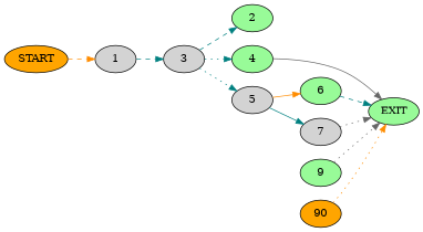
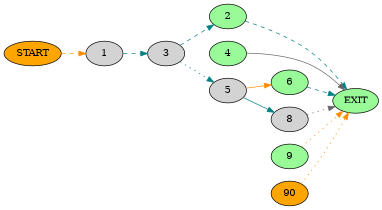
  digraph {
    rankdir=LR
    node [fillcolor=palegreen style=filled]
    edge [color=teal style=dashed]
    n1 [fillcolor=orange label=START]
    1 [fillcolor=lightgrey]
    3 [fillcolor=lightgrey]
    n4 [label=EXIT]
    2
    4
    5 [fillcolor=lightgrey]
    6
-   7 [fillcolor=lightgrey]
+   7 [fillcolor=lightgrey label=8]
    9
    n11 [fillcolor=orange label=90]
    n1 -> 1 [color=darkorange]
    1 -> 3
    3 -> 2
-   3 -> 4 [style=dotted]
    3 -> 5 [style=dotted]
+   2 -> n4
    4 -> n4 [color=gray40 style=solid]
    5 -> 6 [color=darkorange style=solid]
    5 -> 7 [style=solid]
    6 -> n4
    7 -> n4 [color=gray40 style=dotted]
-   9 -> n4 [color=gray40 style=dotted]
+   9 -> n4 [color=darkorange style=dotted]
    n11 -> n4 [color=darkorange style=dotted]
  }
